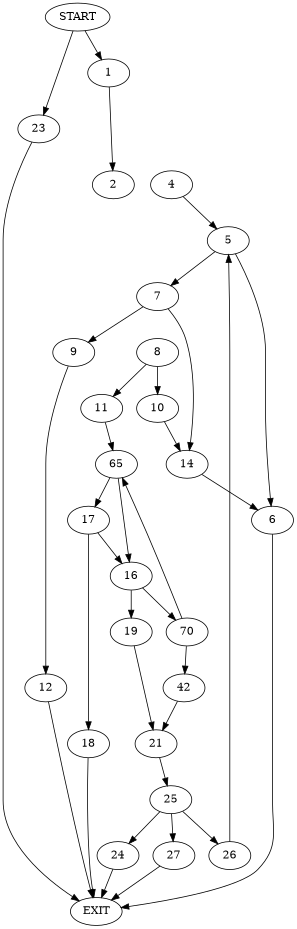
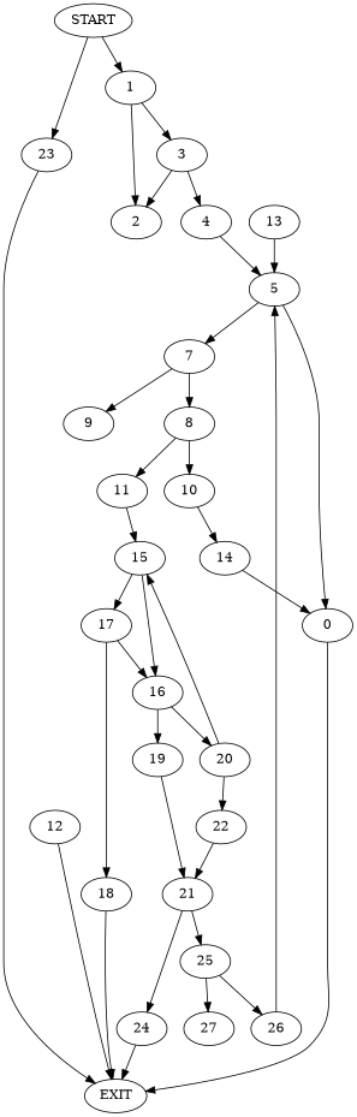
  digraph {
    n1 [label=START]
    1
    23
    2
+   3
    n6 [label=EXIT]
    4
    5
-   6
+   6 [label=0]
    7
    8
    9
    10
    11
    12
    14
-   15 [label=65]
+   15
+   13
    16
    17
    19
-   20 [label=70]
+   20
    18
    21
-   22 [label=42]
+   22
    24
    25
    26
    27
    n1 -> 1
    n1 -> 23
    1 -> 2
+   1 -> 3
    23 -> n6
+   3 -> 2
+   3 -> 4
    4 -> 5
    5 -> 6
    5 -> 7
    6 -> n6
-   7 -> 14
+   7 -> 8
    7 -> 9
    8 -> 10
    8 -> 11
-   9 -> 12
    10 -> 14
    11 -> 15
    12 -> n6
    14 -> 6
    15 -> 16
    15 -> 17
+   13 -> 5
    16 -> 19
    16 -> 20
    17 -> 16
    17 -> 18
    19 -> 21
    20 -> 15
    20 -> 22
    18 -> n6
-   25 -> 24
+   21 -> 24
    21 -> 25
    22 -> 21
    24 -> n6
    25 -> 26
    25 -> 27
    26 -> 5
-   27 -> n6
  }
